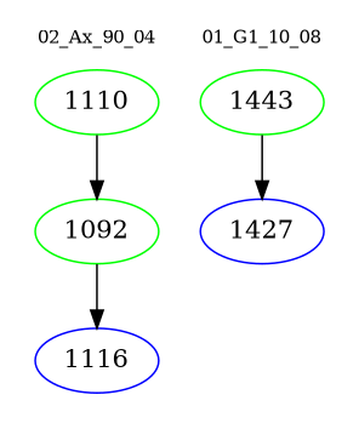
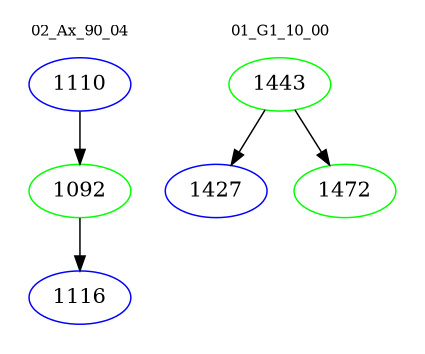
  digraph {
    node [color=green]
    edge [color=black]
    n1 [label=1092]
-   n2 [label=1110]
+   n2 [color=blue label=1110]
    n3 [color=blue label=1116]
    n4 [label=1443]
    n5 [color=blue label=1427]
+   n6 [label=1472]
    subgraph cluster_1 {
      color=white
      fontsize=10
      label="02_Ax_90_04"
      n1
      n2
      n3
    }
    subgraph cluster_2 {
      color=white
      fontsize=10
-     label="01_G1_10_08"
+     label="01_G1_10_00"
      n4
      n5
+     n6
    }
    n1 -> n3
    n2 -> n1
    n4 -> n5
+   n4 -> n6
  }
